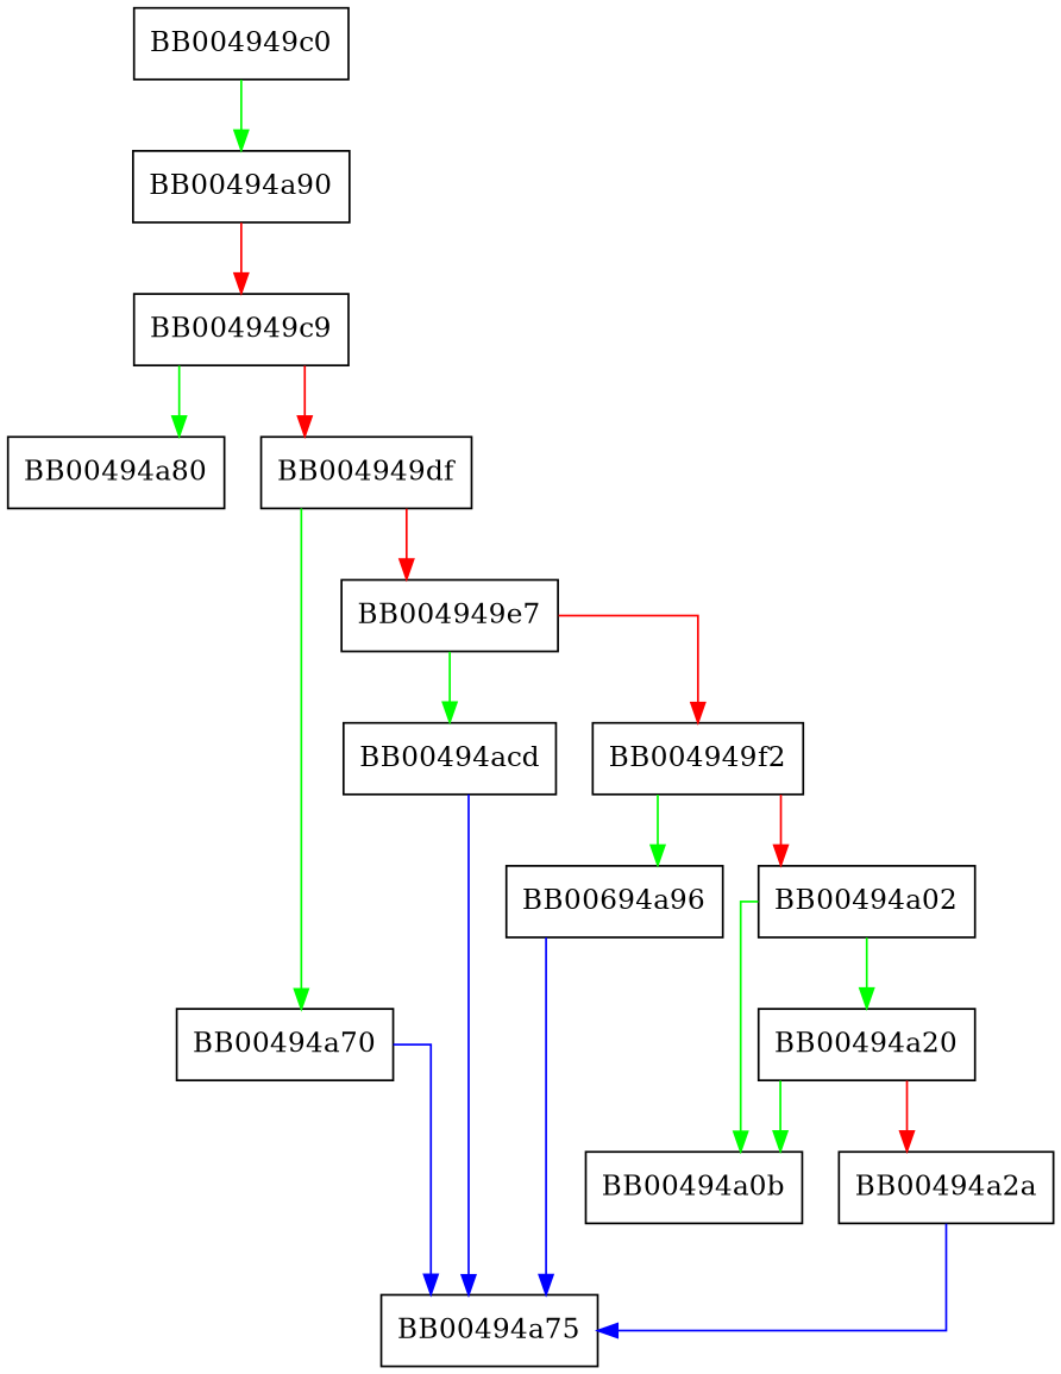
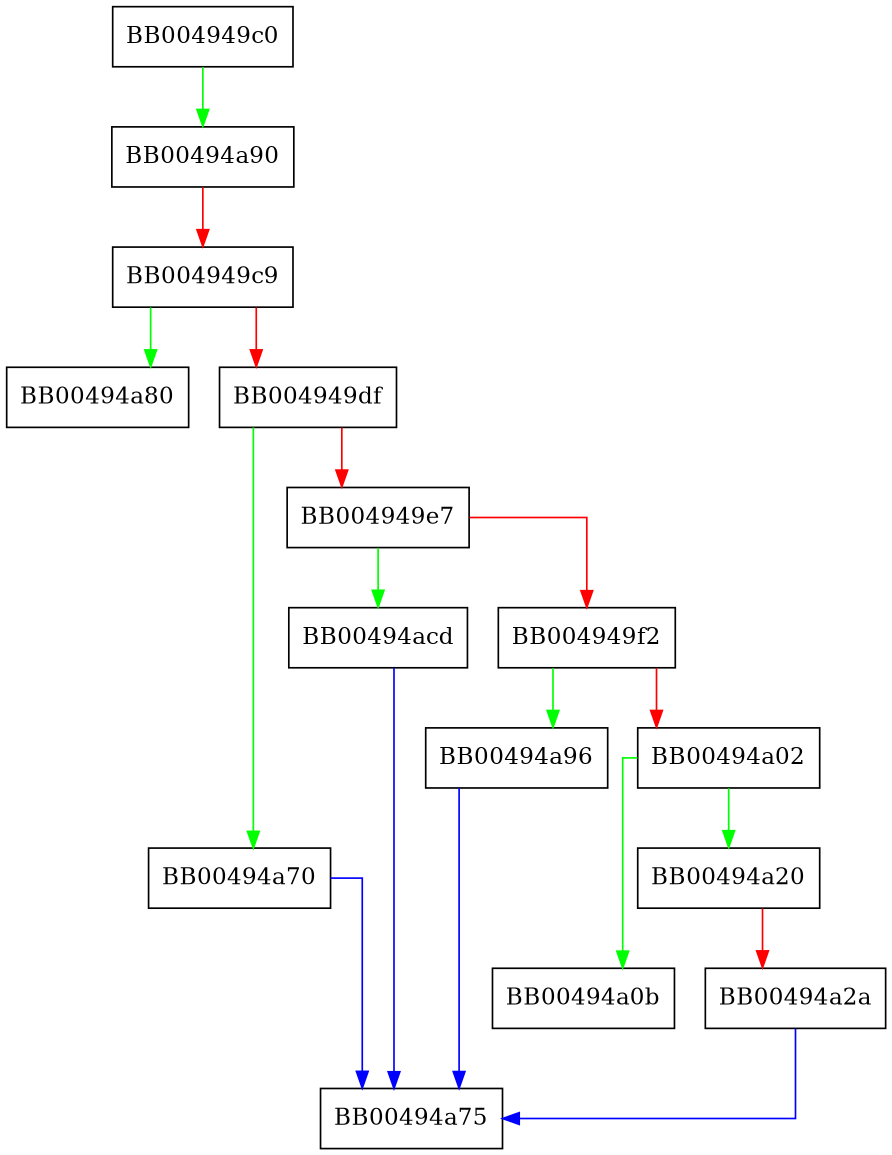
  digraph {
    splines=ortho
    node [shape=box]
    edge [color=green]
    BB004949c0
    BB00494a90
    BB004949c9
    BB00494a80
    BB004949df
    BB00494a70
    BB004949e7
    BB00494a75
    BB00494acd
    BB004949f2
-   BB00494a96 [label=BB00694a96]
+   BB00494a96
    BB00494a02
    BB00494a20
    BB00494a0b
    BB00494a2a
    BB004949c0 -> BB00494a90
    BB00494a90 -> BB004949c9 [color=red]
    BB004949c9 -> BB00494a80
    BB004949c9 -> BB004949df [color=red]
    BB004949df -> BB00494a70
    BB004949df -> BB004949e7 [color=red]
    BB00494a70 -> BB00494a75 [color=blue]
    BB004949e7 -> BB00494acd
    BB004949e7 -> BB004949f2 [color=red]
    BB00494acd -> BB00494a75 [color=blue]
    BB004949f2 -> BB00494a96
    BB004949f2 -> BB00494a02 [color=red]
    BB00494a96 -> BB00494a75 [color=blue]
    BB00494a02 -> BB00494a20
    BB00494a02 -> BB00494a0b
-   BB00494a20 -> BB00494a0b
    BB00494a20 -> BB00494a2a [color=red]
    BB00494a2a -> BB00494a75 [color=blue]
  }
